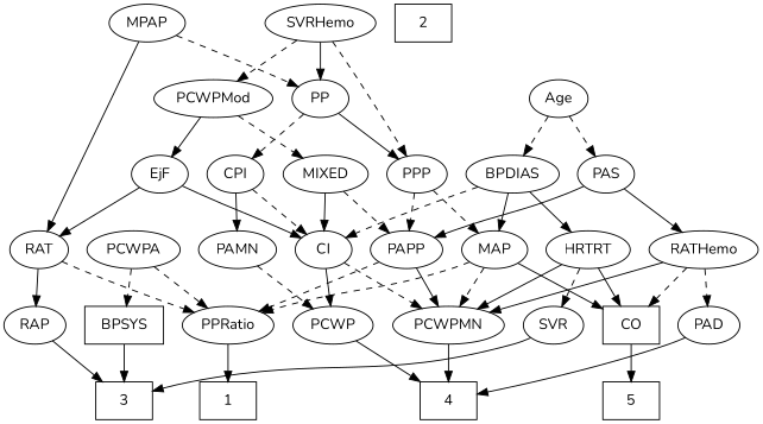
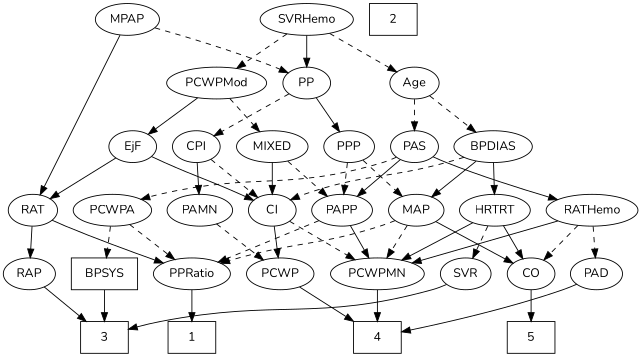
  strict digraph {
    fontname=Nunito
    node [fontname=Nunito]
    edge [fontname=Nunito style=solid]
    1 [height=0.5 shape=box width=0.75]
    2 [height=0.5 shape=box width=0.75]
    3 [height=0.5 shape=box width=0.75]
    4 [height=0.5 shape=box width=0.75]
    5 [height=0.5 shape=box width=0.75]
    Age [height=0.5 width=0.75]
    PAS [height=0.5 width=0.75]
    BPDIAS [height=0.5 width=1.1735]
    PAPP [height=0.5 width=0.88464]
    RATHemo [height=0.5 width=1.3721]
    PCWPA [height=0.5 width=1.1555]
    CI [height=0.5 width=0.75]
    MAP [height=0.5 width=0.84854]
    HRTRT [height=0.5 width=1.1013]
    PPRatio [height=0.5 width=1.1013]
    PCWPMN [height=0.5 width=1.3902]
    PAD [height=0.5 width=0.79437]
-   CO [height=0.5 width=0.75 shape=box]
+   CO [height=0.5 width=0.75]
    BPSYS [height=0.5 shape=box width=1.0471]
    PCWP [height=0.5 width=0.97491]
    SVR [height=0.5 width=0.77632]
    EjF [height=0.5 width=0.75]
    RAT [height=0.5 width=0.75827]
    RAP [height=0.5 width=0.77632]
    MIXED [height=0.5 width=1.1193]
    MPAP [height=0.5 width=0.97491]
    PP [height=0.5 width=0.75]
    PAMN [height=0.5 width=1.011]
    CPI [height=0.5 width=0.75]
    PCWPMod [height=0.5 width=1.4443]
    SVRHemo [height=0.5 width=1.3902]
    PPP [height=0.5 width=0.75]
    Age -> PAS [style=dashed]
    Age -> BPDIAS [style=dashed]
    PAS -> PAPP
    PAS -> RATHemo
+   PAS -> PCWPA [style=dashed]
    BPDIAS -> CI [style=dashed]
    BPDIAS -> MAP
    BPDIAS -> HRTRT
    PAPP -> PPRatio [style=dashed]
    PAPP -> PCWPMN
    RATHemo -> PCWPMN
    RATHemo -> PAD [style=dashed]
    RATHemo -> CO [style=dashed]
    PCWPA -> PPRatio [style=dashed]
    PCWPA -> BPSYS [style=dashed]
    CI -> PCWPMN [style=dashed]
    CI -> PCWP
    MAP -> PPRatio [style=dashed]
    MAP -> PCWPMN [style=dashed]
    MAP -> CO
    HRTRT -> PCWPMN
    HRTRT -> CO
    HRTRT -> SVR [style=dashed]
    PPRatio -> 1
    PCWPMN -> 4
    PAD -> 4
    CO -> 5
    BPSYS -> 3
    PCWP -> 4
    SVR -> 3
    EjF -> CI
    EjF -> RAT
-   RAT -> PPRatio [style=dashed]
+   RAT -> PPRatio
    RAT -> RAP
    RAP -> 3
    MIXED -> PAPP [style=dashed]
    MIXED -> CI
    MPAP -> RAT
    MPAP -> PP [style=dashed]
    PP -> CPI [style=dashed]
    PP -> PPP
    PAMN -> PCWP [style=dashed]
    CPI -> CI [style=dashed]
    CPI -> PAMN
    PCWPMod -> EjF
    PCWPMod -> MIXED [style=dashed]
-   SVRHemo -> PPP [style=dashed]
+   SVRHemo -> Age [style=dashed]
    SVRHemo -> PP
    SVRHemo -> PCWPMod [style=dashed]
    PPP -> PAPP [style=dashed]
    PPP -> MAP [style=dashed]
  }
